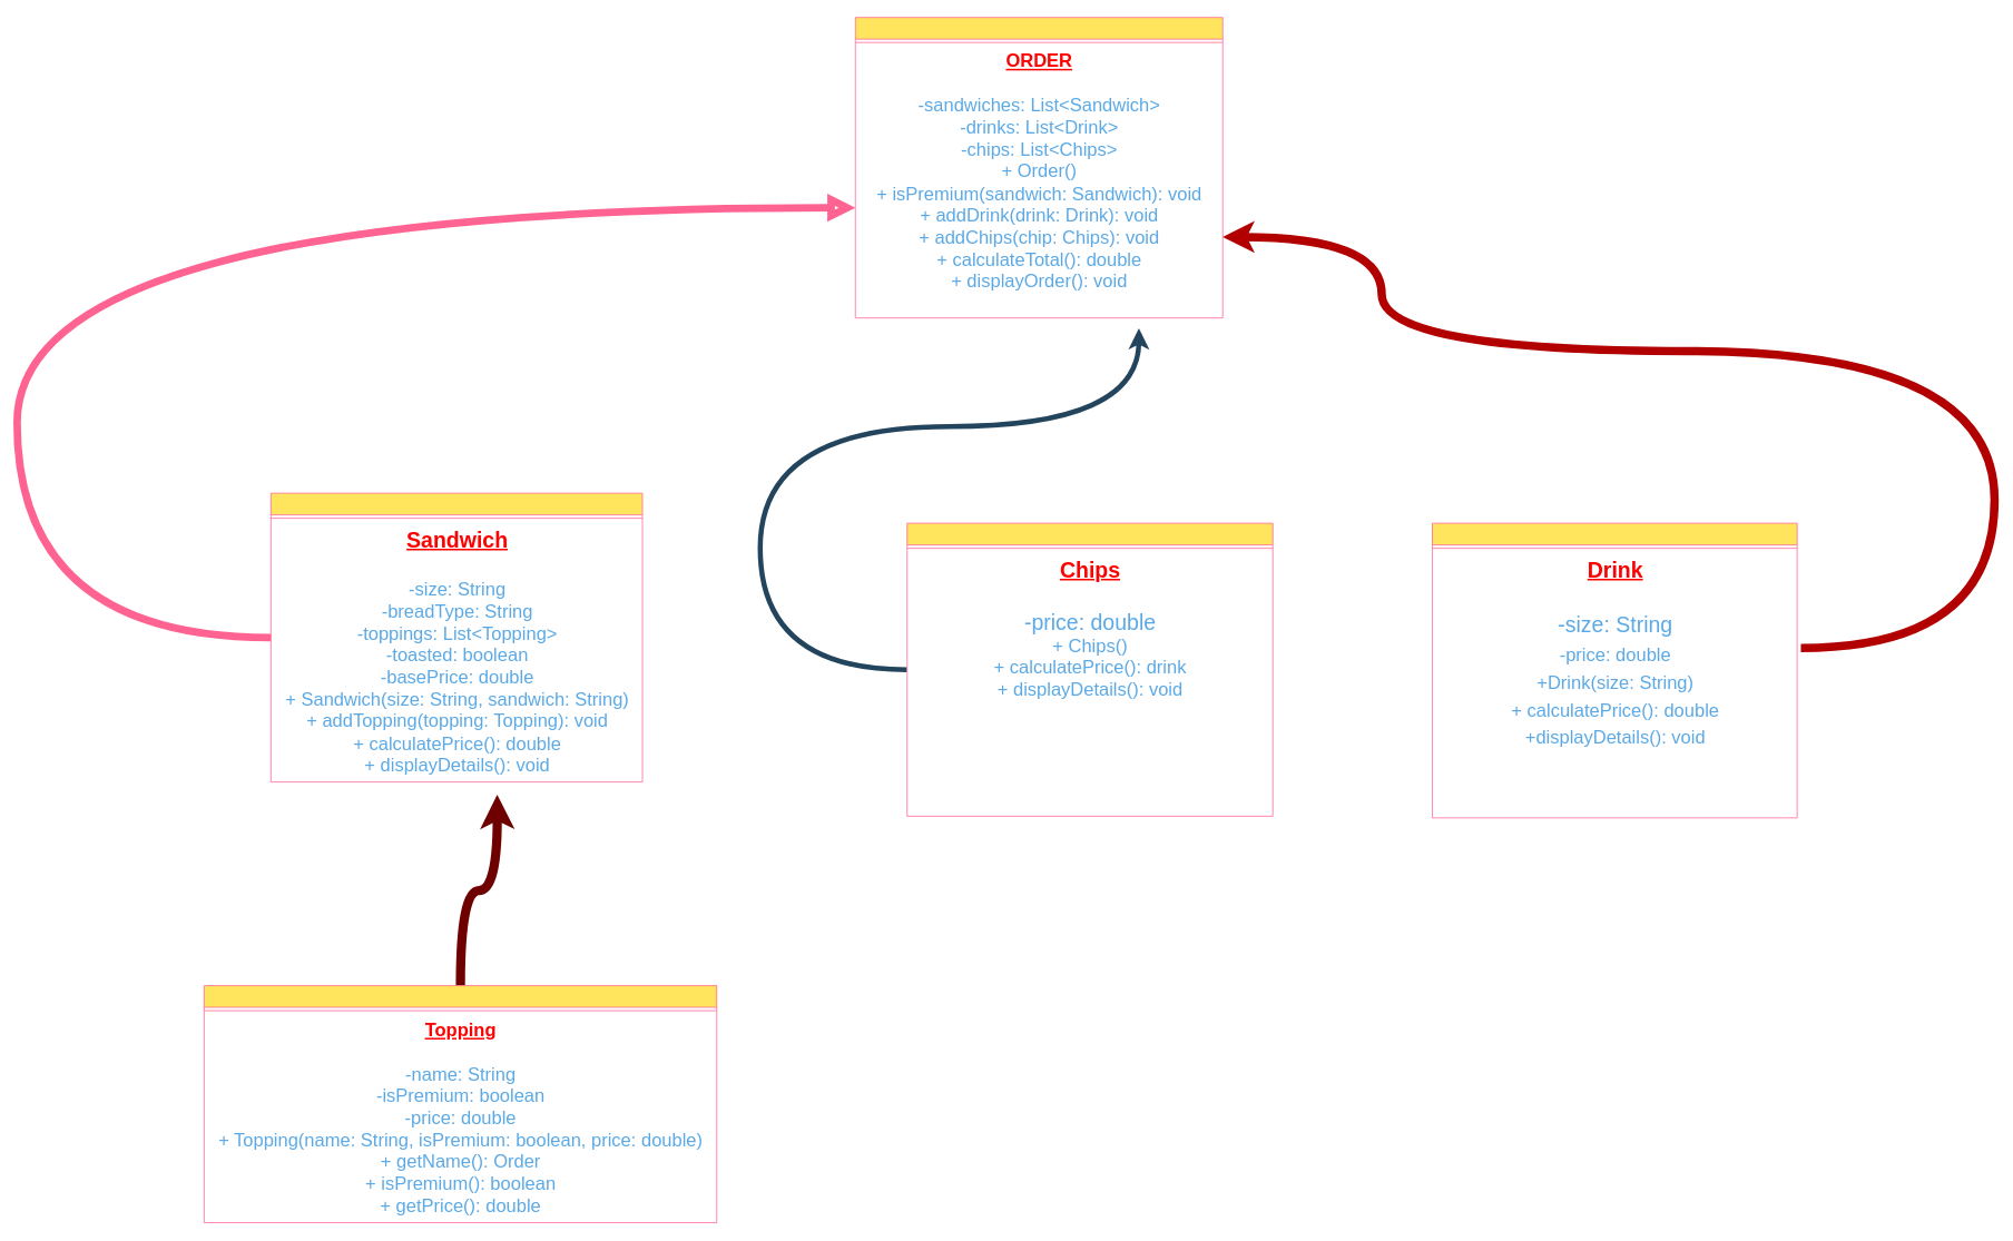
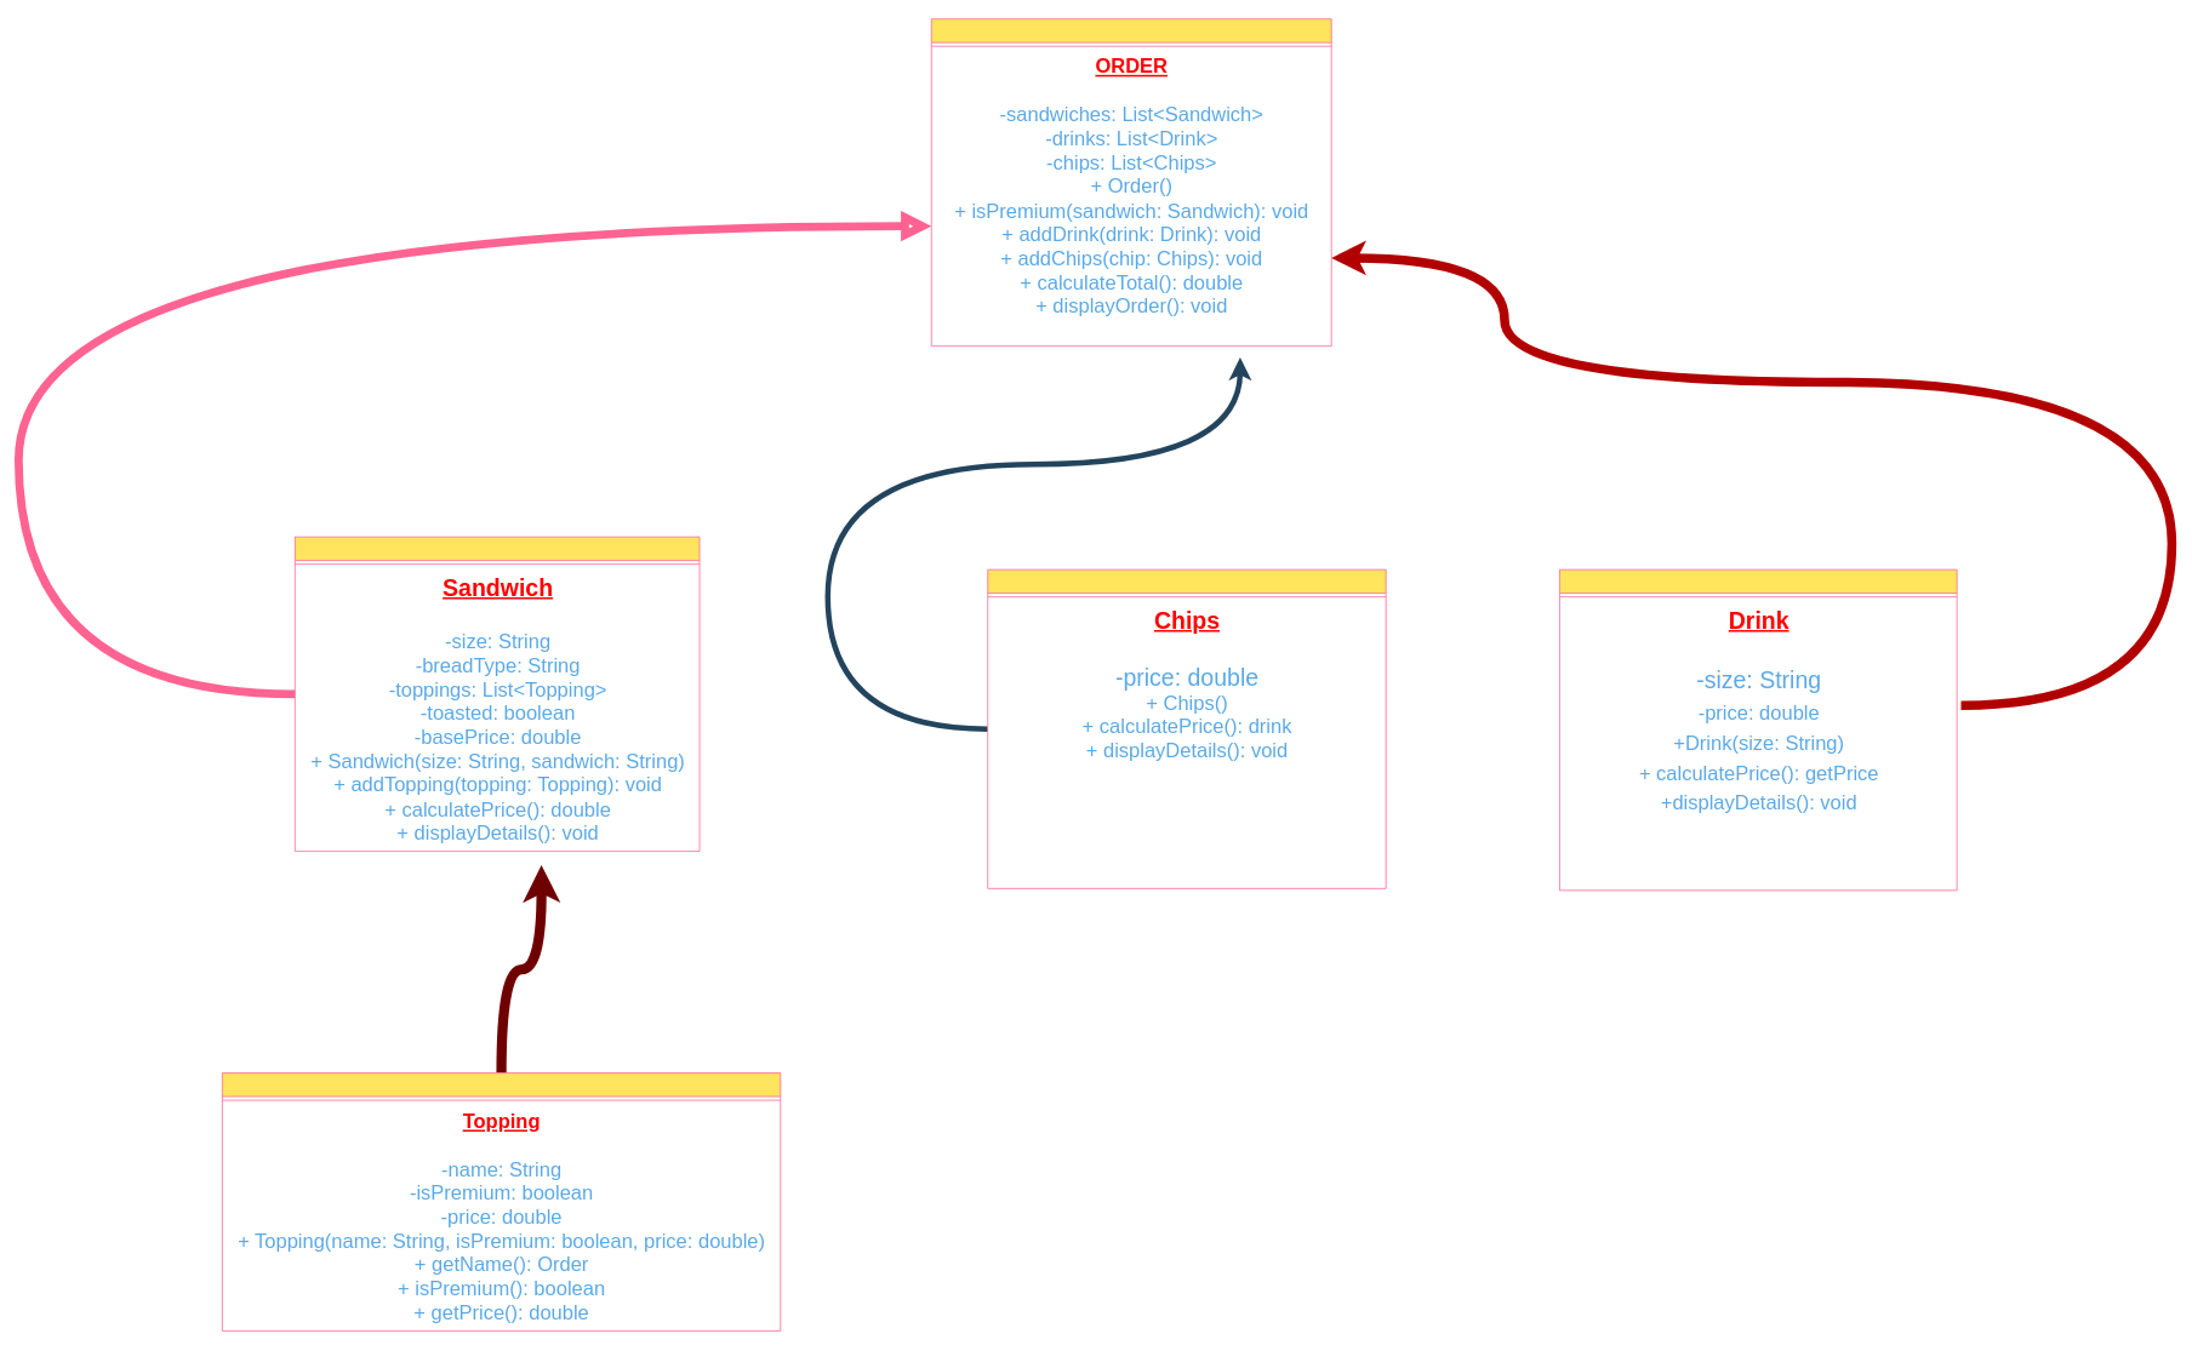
  <mxCell id="0" />
  <mxCell id="1" parent="0" />
  <mxCell id="2" value="" style="swimlane;fontStyle=2;align=center;verticalAlign=top;childLayout=stackLayout;horizontal=1;startSize=26;horizontalStack=0;resizeParent=1;resizeLast=0;collapsible=1;marginBottom=0;rounded=0;shadow=0;strokeWidth=1;labelBackgroundColor=none;fillColor=#FFE45E;strokeColor=#FF6392;fontColor=#5AA9E6;swimlaneFillColor=default;" parent="1" vertex="1"><mxGeometry x="1024" y="20" width="440" height="360" as="geometry"><mxRectangle x="230" y="140" width="160" height="26" as="alternateBounds" /></mxGeometry></mxCell>
  <mxCell id="3" value="" style="line;html=1;strokeWidth=1;align=left;verticalAlign=middle;spacingTop=-1;spacingLeft=3;spacingRight=3;rotatable=0;labelPosition=right;points=[];portConstraint=eastwest;labelBackgroundColor=none;fillColor=#FFE45E;strokeColor=#FF6392;fontColor=#5AA9E6;" parent="2" vertex="1"><mxGeometry y="26" width="440" height="8" as="geometry" /></mxCell>
  <mxCell id="4" value="&lt;font color=&quot;#ff0000&quot; style=&quot;font-size: 22px;&quot;&gt;&lt;b&gt;&lt;u&gt;ORDER&lt;br&gt;&lt;br&gt;&lt;/u&gt;&lt;/b&gt;&lt;/font&gt;&lt;div style=&quot;font-size: 22px;&quot;&gt;&lt;font style=&quot;font-size: 22px;&quot;&gt;-sandwiches: List&amp;lt;Sandwich&amp;gt;&lt;/font&gt;&lt;/div&gt;&lt;div style=&quot;font-size: 22px;&quot;&gt;&lt;font style=&quot;font-size: 22px;&quot;&gt;-drinks: List&amp;lt;Drink&amp;gt;&lt;/font&gt;&lt;/div&gt;&lt;div style=&quot;font-size: 22px;&quot;&gt;&lt;font style=&quot;font-size: 22px;&quot;&gt;-chips: List&amp;lt;Chips&amp;gt;&lt;/font&gt;&lt;/div&gt;&lt;div style=&quot;font-size: 22px;&quot;&gt;&lt;font style=&quot;font-size: 22px;&quot;&gt;+ Order()&lt;/font&gt;&lt;/div&gt;&lt;div style=&quot;font-size: 22px;&quot;&gt;&lt;font style=&quot;font-size: 22px;&quot;&gt;+ isPremium(sandwich: Sandwich): void&lt;/font&gt;&lt;/div&gt;&lt;div style=&quot;font-size: 22px;&quot;&gt;&lt;font style=&quot;font-size: 22px;&quot;&gt;+ addDrink(drink: Drink): void&lt;/font&gt;&lt;/div&gt;&lt;div style=&quot;font-size: 22px;&quot;&gt;&lt;font style=&quot;font-size: 22px;&quot;&gt;+ addChips(chip: Chips): void&lt;/font&gt;&lt;/div&gt;&lt;div style=&quot;font-size: 22px;&quot;&gt;&lt;font style=&quot;font-size: 22px;&quot;&gt;+ calculateTotal(): double&lt;/font&gt;&lt;/div&gt;&lt;div style=&quot;font-size: 22px;&quot;&gt;&lt;font style=&quot;font-size: 22px;&quot;&gt;+ displayOrder(): void&lt;/font&gt;&lt;/div&gt;" style="text;html=1;align=center;verticalAlign=middle;resizable=0;points=[];autosize=1;strokeColor=none;fillColor=none;fontSize=16;labelBackgroundColor=none;fontColor=#5AA9E6;" vertex="1" parent="2"><mxGeometry y="34" width="440" height="302" as="geometry" /></mxCell>
  <mxCell id="5" value="" style="swimlane;fontStyle=0;align=center;verticalAlign=top;childLayout=stackLayout;horizontal=1;startSize=26;horizontalStack=0;resizeParent=1;resizeLast=0;collapsible=1;marginBottom=0;rounded=0;shadow=0;strokeWidth=1;labelBackgroundColor=none;fillColor=#FFE45E;strokeColor=#FF6392;fontColor=#5AA9E6;swimlaneFillColor=default;" parent="1" vertex="1"><mxGeometry x="324" y="590" width="445" height="346" as="geometry"><mxRectangle x="130" y="380" width="160" height="26" as="alternateBounds" /></mxGeometry></mxCell>
  <mxCell id="6" value="" style="line;html=1;strokeWidth=1;align=left;verticalAlign=middle;spacingTop=-1;spacingLeft=3;spacingRight=3;rotatable=0;labelPosition=right;points=[];portConstraint=eastwest;labelBackgroundColor=none;fillColor=#FFE45E;strokeColor=#FF6392;fontColor=#5AA9E6;" parent="5" vertex="1"><mxGeometry y="26" width="445" height="8" as="geometry" /></mxCell>
  <mxCell id="7" value="&lt;font color=&quot;#ff0000&quot; style=&quot;font-size: 26px;&quot;&gt;&lt;b&gt;&lt;u&gt;Sandwich&lt;br&gt;&lt;br&gt;&lt;/u&gt;&lt;/b&gt;&lt;/font&gt;&lt;div style=&quot;font-size: 22px;&quot;&gt;&lt;font style=&quot;font-size: 22px;&quot;&gt;-size: String&lt;/font&gt;&lt;/div&gt;&lt;div style=&quot;font-size: 22px;&quot;&gt;&lt;font style=&quot;font-size: 22px;&quot;&gt;-breadType: String&lt;/font&gt;&lt;/div&gt;&lt;div style=&quot;font-size: 22px;&quot;&gt;&lt;font style=&quot;font-size: 22px;&quot;&gt;-toppings: List&amp;lt;Topping&amp;gt;&lt;/font&gt;&lt;/div&gt;&lt;div style=&quot;font-size: 22px;&quot;&gt;&lt;font style=&quot;font-size: 22px;&quot;&gt;-toasted: boolean&lt;/font&gt;&lt;/div&gt;&lt;div style=&quot;font-size: 22px;&quot;&gt;&lt;font style=&quot;font-size: 22px;&quot;&gt;-basePrice: double&lt;/font&gt;&lt;/div&gt;&lt;div style=&quot;font-size: 22px;&quot;&gt;&lt;font style=&quot;font-size: 22px;&quot;&gt;+ Sandwich(size: String, sandwich: String)&lt;/font&gt;&lt;/div&gt;&lt;div style=&quot;font-size: 22px;&quot;&gt;&lt;font style=&quot;font-size: 22px;&quot;&gt;+ addTopping(topping: Topping): void&lt;/font&gt;&lt;/div&gt;&lt;div style=&quot;font-size: 22px;&quot;&gt;&lt;font style=&quot;font-size: 22px;&quot;&gt;+ calculatePrice(): double&lt;/font&gt;&lt;/div&gt;&lt;div style=&quot;font-size: 22px;&quot;&gt;&lt;font style=&quot;font-size: 22px;&quot;&gt;+ displayDetails(): void&lt;/font&gt;&lt;/div&gt;" style="text;html=1;align=center;verticalAlign=middle;resizable=0;points=[];autosize=1;strokeColor=none;fillColor=none;fontSize=16;labelBackgroundColor=none;fontColor=#5AA9E6;" vertex="1" parent="5"><mxGeometry y="34" width="445" height="312" as="geometry" /></mxCell>
  <mxCell id="8" value="" style="endArrow=block;endSize=10;endFill=0;shadow=0;strokeWidth=9;rounded=0;curved=1;edgeStyle=elbowEdgeStyle;elbow=vertical;labelBackgroundColor=none;strokeColor=#FF6392;fontColor=default;" parent="1" source="5" target="2" edge="1"><mxGeometry width="160" relative="1" as="geometry"><mxPoint x="504" y="383" as="sourcePoint" /><mxPoint x="504" y="383" as="targetPoint" /><Array as="points"><mxPoint x="20" y="248" /></Array></mxGeometry></mxCell>
  <mxCell id="9" style="edgeStyle=orthogonalEdgeStyle;rounded=0;orthogonalLoop=1;jettySize=auto;html=1;strokeWidth=6;curved=1;fillColor=#bac8d3;strokeColor=#23445d;" edge="1" parent="1" source="10"><mxGeometry relative="1" as="geometry"><mxPoint x="1363.571" y="392.571" as="targetPoint" /><Array as="points"><mxPoint x="910" y="802" /><mxPoint x="910" y="510" /><mxPoint x="1364" y="510" /></Array></mxGeometry></mxCell>
  <mxCell id="10" value="" style="swimlane;fontStyle=0;align=center;verticalAlign=top;childLayout=stackLayout;horizontal=1;startSize=26;horizontalStack=0;resizeParent=1;resizeLast=0;collapsible=1;marginBottom=0;rounded=0;shadow=0;strokeWidth=1;labelBackgroundColor=none;fillColor=#FFE45E;strokeColor=#FF6392;fontColor=#5AA9E6;swimlaneFillColor=default;" parent="1" vertex="1"><mxGeometry x="1086" y="626" width="438" height="351" as="geometry"><mxRectangle x="340" y="380" width="170" height="26" as="alternateBounds" /></mxGeometry></mxCell>
  <mxCell id="11" value="" style="line;html=1;strokeWidth=1;align=left;verticalAlign=middle;spacingTop=-1;spacingLeft=3;spacingRight=3;rotatable=0;labelPosition=right;points=[];portConstraint=eastwest;labelBackgroundColor=none;fillColor=#FFE45E;strokeColor=#FF6392;fontColor=#5AA9E6;" parent="10" vertex="1"><mxGeometry y="26" width="438" height="8" as="geometry" /></mxCell>
  <mxCell id="12" value="&lt;font color=&quot;#ff0000&quot; style=&quot;font-size: 26px;&quot;&gt;&lt;b style=&quot;&quot;&gt;&lt;u style=&quot;&quot;&gt;Chips&lt;br&gt;&lt;br&gt;&lt;/u&gt;&lt;/b&gt;&lt;/font&gt;&lt;div style=&quot;font-size: 26px;&quot;&gt;&lt;font style=&quot;font-size: 26px;&quot;&gt;-price: double&lt;/font&gt;&lt;/div&gt;&lt;div style=&quot;font-size: 22px;&quot;&gt;&lt;font style=&quot;font-size: 22px;&quot;&gt;+ Chips()&lt;/font&gt;&lt;/div&gt;&lt;div style=&quot;font-size: 22px;&quot;&gt;&lt;font style=&quot;font-size: 22px;&quot;&gt;+ calculatePrice(): drink&lt;/font&gt;&lt;/div&gt;&lt;div style=&quot;font-size: 22px;&quot;&gt;&lt;font style=&quot;font-size: 22px;&quot;&gt;+ displayDetails(): void&lt;/font&gt;&lt;/div&gt;" style="text;html=1;align=center;verticalAlign=middle;resizable=0;points=[];autosize=1;strokeColor=none;fillColor=none;fontSize=16;labelBackgroundColor=none;fontColor=#5AA9E6;" vertex="1" parent="10"><mxGeometry y="34" width="438" height="185" as="geometry" /></mxCell>
  <mxCell id="13" value="" style="swimlane;fontStyle=0;align=center;verticalAlign=top;childLayout=stackLayout;horizontal=1;startSize=26;horizontalStack=0;resizeParent=1;resizeLast=0;collapsible=1;marginBottom=0;rounded=0;shadow=0;strokeWidth=1;labelBackgroundColor=none;fillColor=#FFE45E;strokeColor=#FF6392;fontColor=default;gradientColor=none;swimlaneFillColor=default;" parent="1" vertex="1"><mxGeometry x="1715" y="626" width="437" height="353" as="geometry"><mxRectangle x="550" y="140" width="160" height="26" as="alternateBounds" /></mxGeometry></mxCell>
  <mxCell id="14" value="" style="line;html=1;strokeWidth=1;align=left;verticalAlign=middle;spacingTop=-1;spacingLeft=3;spacingRight=3;rotatable=0;labelPosition=right;points=[];portConstraint=eastwest;labelBackgroundColor=none;fillColor=#FFE45E;strokeColor=#FF6392;fontColor=#5AA9E6;" parent="13" vertex="1"><mxGeometry y="26" width="437" height="8" as="geometry" /></mxCell>
- <mxCell id="15" value="&lt;font color=&quot;#ff0000&quot; style=&quot;font-size: 26px;&quot;&gt;&lt;b style=&quot;&quot;&gt;&lt;u style=&quot;&quot;&gt;Drink&lt;br&gt;&lt;br&gt;&lt;/u&gt;&lt;/b&gt;&lt;/font&gt;&lt;div style=&quot;line-height: 150%; font-size: 26px;&quot;&gt;&lt;font style=&quot;font-size: 26px;&quot;&gt;-size: String&lt;/font&gt;&lt;/div&gt;&lt;div style=&quot;line-height: 150%; font-size: 22px;&quot;&gt;&lt;font style=&quot;font-size: 22px;&quot;&gt;-price: double&lt;/font&gt;&lt;/div&gt;&lt;div style=&quot;line-height: 150%; font-size: 22px;&quot;&gt;&lt;font style=&quot;font-size: 22px;&quot;&gt;+Drink(size: String)&lt;/font&gt;&lt;/div&gt;&lt;div style=&quot;line-height: 150%; font-size: 22px;&quot;&gt;&lt;font style=&quot;font-size: 22px;&quot;&gt;+ calculatePrice(): double&lt;/font&gt;&lt;/div&gt;&lt;div style=&quot;line-height: 150%; font-size: 22px;&quot;&gt;&lt;font style=&quot;font-size: 22px;&quot;&gt;+displayDetails(): void&lt;/font&gt;&lt;/div&gt;" style="text;html=1;align=center;verticalAlign=middle;resizable=0;points=[];autosize=1;strokeColor=none;fillColor=none;fontSize=16;labelBackgroundColor=none;fontColor=#5AA9E6;" vertex="1" parent="13"><mxGeometry y="34" width="437" height="245" as="geometry" /></mxCell>
+ <mxCell id="15" value="&lt;font color=&quot;#ff0000&quot; style=&quot;font-size: 26px;&quot;&gt;&lt;b style=&quot;&quot;&gt;&lt;u style=&quot;&quot;&gt;Drink&lt;br&gt;&lt;br&gt;&lt;/u&gt;&lt;/b&gt;&lt;/font&gt;&lt;div style=&quot;line-height: 150%; font-size: 26px;&quot;&gt;&lt;font style=&quot;font-size: 26px;&quot;&gt;-size: String&lt;/font&gt;&lt;/div&gt;&lt;div style=&quot;line-height: 150%; font-size: 22px;&quot;&gt;&lt;font style=&quot;font-size: 22px;&quot;&gt;-price: double&lt;/font&gt;&lt;/div&gt;&lt;div style=&quot;line-height: 150%; font-size: 22px;&quot;&gt;&lt;font style=&quot;font-size: 22px;&quot;&gt;+Drink(size: String)&lt;/font&gt;&lt;/div&gt;&lt;div style=&quot;line-height: 150%; font-size: 22px;&quot;&gt;&lt;font style=&quot;font-size: 22px;&quot;&gt;+ calculatePrice(): getPrice&lt;/font&gt;&lt;/div&gt;&lt;div style=&quot;line-height: 150%; font-size: 22px;&quot;&gt;&lt;font style=&quot;font-size: 22px;&quot;&gt;+displayDetails(): void&lt;/font&gt;&lt;/div&gt;" style="text;html=1;align=center;verticalAlign=middle;resizable=0;points=[];autosize=1;strokeColor=none;fillColor=none;fontSize=16;labelBackgroundColor=none;fontColor=#5AA9E6;" vertex="1" parent="13"><mxGeometry y="34" width="437" height="245" as="geometry" /></mxCell>
  <mxCell id="16" style="edgeStyle=orthogonalEdgeStyle;rounded=0;orthogonalLoop=1;jettySize=auto;html=1;strokeWidth=11;curved=1;fillColor=#a20025;strokeColor=#6F0000;" edge="1" parent="1" source="17"><mxGeometry relative="1" as="geometry"><mxPoint x="595" y="951.143" as="targetPoint" /></mxGeometry></mxCell>
  <mxCell id="17" value="" style="swimlane;fontStyle=0;align=center;verticalAlign=top;childLayout=stackLayout;horizontal=1;startSize=26;horizontalStack=0;resizeParent=1;resizeLast=0;collapsible=1;marginBottom=0;rounded=0;shadow=0;strokeWidth=1;labelBackgroundColor=none;fillColor=#FFE45E;strokeColor=#FF6392;fontColor=#5AA9E6;swimlaneFillColor=default;" vertex="1" parent="1"><mxGeometry x="244" y="1180" width="614" height="284" as="geometry"><mxRectangle x="130" y="380" width="160" height="26" as="alternateBounds" /></mxGeometry></mxCell>
  <mxCell id="18" value="" style="line;html=1;strokeWidth=1;align=left;verticalAlign=middle;spacingTop=-1;spacingLeft=3;spacingRight=3;rotatable=0;labelPosition=right;points=[];portConstraint=eastwest;labelBackgroundColor=none;fillColor=#FFE45E;strokeColor=#FF6392;fontColor=#5AA9E6;" vertex="1" parent="17"><mxGeometry y="26" width="614" height="8" as="geometry" /></mxCell>
  <mxCell id="19" value="&lt;font color=&quot;#ff0000&quot; style=&quot;font-size: 22px;&quot;&gt;&lt;b&gt;&lt;u&gt;Topping&lt;br&gt;&lt;br&gt;&lt;/u&gt;&lt;/b&gt;&lt;/font&gt;&lt;div style=&quot;font-size: 22px;&quot;&gt;&lt;font style=&quot;font-size: 22px;&quot;&gt;-name: String&lt;/font&gt;&lt;/div&gt;&lt;div style=&quot;font-size: 22px;&quot;&gt;&lt;font style=&quot;font-size: 22px;&quot;&gt;-isPremium: boolean&lt;/font&gt;&lt;/div&gt;&lt;div style=&quot;font-size: 22px;&quot;&gt;&lt;font style=&quot;font-size: 22px;&quot;&gt;-price: double&lt;/font&gt;&lt;/div&gt;&lt;div style=&quot;font-size: 22px;&quot;&gt;&lt;font style=&quot;font-size: 22px;&quot;&gt;+ Topping(name: String, isPremium: boolean, price: double)&lt;/font&gt;&lt;/div&gt;&lt;div style=&quot;font-size: 22px;&quot;&gt;&lt;font style=&quot;font-size: 22px;&quot;&gt;+ getName(): Order&lt;/font&gt;&lt;/div&gt;&lt;div style=&quot;font-size: 22px;&quot;&gt;&lt;font style=&quot;font-size: 22px;&quot;&gt;+ isPremium(): boolean&lt;/font&gt;&lt;/div&gt;&lt;div style=&quot;font-size: 22px;&quot;&gt;&lt;font style=&quot;font-size: 22px;&quot;&gt;+ getPrice(): double&lt;/font&gt;&lt;/div&gt;" style="text;html=1;align=center;verticalAlign=middle;resizable=0;points=[];autosize=1;strokeColor=none;fillColor=none;fontSize=16;labelBackgroundColor=none;fontColor=#5AA9E6;" vertex="1" parent="17"><mxGeometry y="34" width="614" height="250" as="geometry" /></mxCell>
  <mxCell id="20" style="edgeStyle=orthogonalEdgeStyle;rounded=0;orthogonalLoop=1;jettySize=auto;html=1;entryX=0.999;entryY=0.787;entryDx=0;entryDy=0;entryPerimeter=0;strokeWidth=10;fillColor=#e51400;strokeColor=#B20000;curved=1;" edge="1" parent="1"><mxGeometry relative="1" as="geometry"><mxPoint x="2156.44" y="775.4" as="sourcePoint" /><mxPoint x="1464" y="283.012" as="targetPoint" /><Array as="points"><mxPoint x="2388.44" y="775.8" /><mxPoint x="2388.44" y="419.8" /><mxPoint x="1654.44" y="419.8" /><mxPoint x="1654.44" y="282.8" /></Array></mxGeometry></mxCell>
